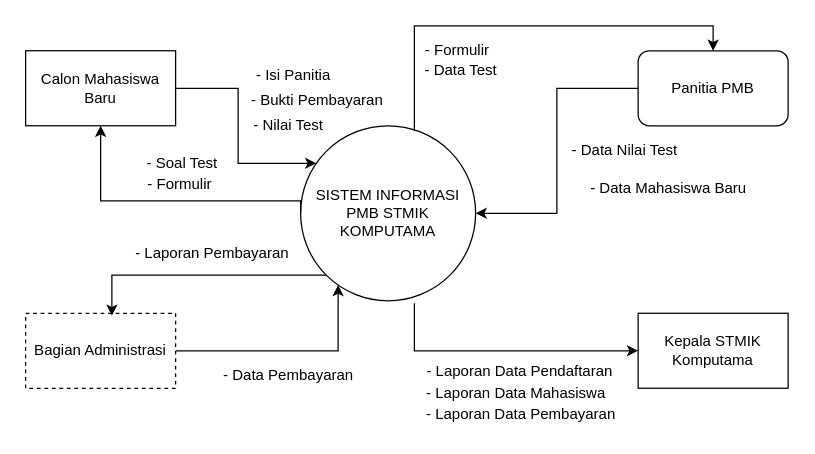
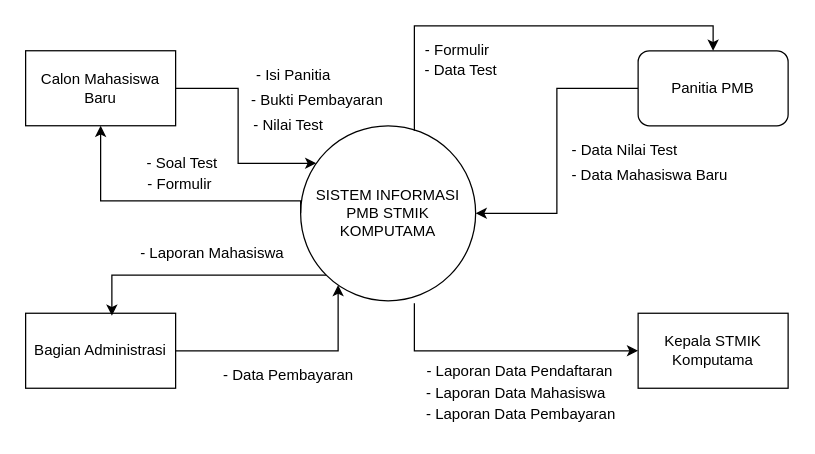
  <mxCell id="0" />
  <mxCell id="1" parent="0" />
  <mxCell id="2" value="SISTEM INFORMASI&lt;br&gt;PMB STMIK KOMPUTAMA" style="ellipse;whiteSpace=wrap;html=1;aspect=fixed;" vertex="1" parent="1"><mxGeometry x="240" y="100" width="140" height="140" as="geometry" /></mxCell>
  <mxCell id="3" value="" style="edgeStyle=orthogonalEdgeStyle;rounded=0;orthogonalLoop=1;jettySize=auto;html=1;" edge="1" parent="1" source="4" target="2"><mxGeometry relative="1" as="geometry"><Array as="points"><mxPoint x="190" y="70" /><mxPoint x="190" y="130" /></Array></mxGeometry></mxCell>
  <mxCell id="4" value="Calon Mahasiswa Baru" style="rounded=0;whiteSpace=wrap;html=1;" vertex="1" parent="1"><mxGeometry x="20" y="40" width="120" height="60" as="geometry" /></mxCell>
  <mxCell id="5" value="" style="edgeStyle=orthogonalEdgeStyle;rounded=0;orthogonalLoop=1;jettySize=auto;html=1;" edge="1" parent="1" source="6" target="2"><mxGeometry relative="1" as="geometry" /></mxCell>
  <mxCell id="6" value="Panitia PMB" style="whiteSpace=wrap;html=1;rounded=1;" vertex="1" parent="1"><mxGeometry x="510" y="40" width="120" height="60" as="geometry" /></mxCell>
  <mxCell id="7" value="" style="edgeStyle=orthogonalEdgeStyle;rounded=0;orthogonalLoop=1;jettySize=auto;html=1;" edge="1" parent="1" source="8" target="2"><mxGeometry relative="1" as="geometry"><Array as="points"><mxPoint x="270" y="280" /></Array></mxGeometry></mxCell>
- <mxCell id="8" value="Bagian Administrasi" style="rounded=0;whiteSpace=wrap;html=1;dashed=1;" vertex="1" parent="1"><mxGeometry x="20" y="250" width="120" height="60" as="geometry" /></mxCell>
+ <mxCell id="8" value="Bagian Administrasi" style="rounded=0;whiteSpace=wrap;html=1;" vertex="1" parent="1"><mxGeometry x="20" y="250" width="120" height="60" as="geometry" /></mxCell>
  <mxCell id="9" value="" style="edgeStyle=orthogonalEdgeStyle;rounded=0;orthogonalLoop=1;jettySize=auto;html=1;exitX=0.65;exitY=1.014;exitDx=0;exitDy=0;exitPerimeter=0;entryX=0;entryY=0.5;entryDx=0;entryDy=0;" edge="1" parent="1" source="2" target="10"><mxGeometry relative="1" as="geometry"><mxPoint x="410" y="310" as="targetPoint" /><Array as="points"><mxPoint x="331" y="280" /></Array></mxGeometry></mxCell>
  <mxCell id="10" value="Kepala STMIK Komputama" style="rounded=0;whiteSpace=wrap;html=1;" vertex="1" parent="1"><mxGeometry x="510" y="250" width="120" height="60" as="geometry" /></mxCell>
  <mxCell id="11" value="- Isi Panitia" style="text;html=1;align=center;verticalAlign=middle;resizable=0;points=[];autosize=1;strokeColor=none;fillColor=none;" vertex="1" parent="1"><mxGeometry x="194" y="50" width="80" height="20" as="geometry" /></mxCell>
  <mxCell id="12" value="- Bukti Pembayaran" style="text;html=1;align=center;verticalAlign=middle;resizable=0;points=[];autosize=1;strokeColor=none;fillColor=none;" vertex="1" parent="1"><mxGeometry x="193" y="70" width="120" height="20" as="geometry" /></mxCell>
  <mxCell id="13" value="- Nilai Test" style="text;html=1;align=center;verticalAlign=middle;resizable=0;points=[];autosize=1;strokeColor=none;fillColor=none;" vertex="1" parent="1"><mxGeometry x="195" y="90" width="70" height="20" as="geometry" /></mxCell>
  <mxCell id="14" value="" style="edgeStyle=orthogonalEdgeStyle;rounded=0;orthogonalLoop=1;jettySize=auto;html=1;exitX=0;exitY=0.5;exitDx=0;exitDy=0;entryX=0.5;entryY=1;entryDx=0;entryDy=0;" edge="1" parent="1" source="2" target="4"><mxGeometry relative="1" as="geometry"><mxPoint x="100" y="130" as="sourcePoint" /><mxPoint x="212.554" y="190" as="targetPoint" /><Array as="points"><mxPoint x="240" y="160" /><mxPoint x="80" y="160" /></Array></mxGeometry></mxCell>
  <mxCell id="15" value="- Formulir" style="text;html=1;align=center;verticalAlign=middle;resizable=0;points=[];autosize=1;strokeColor=none;fillColor=none;" vertex="1" parent="1"><mxGeometry x="108" y="137" width="70" height="20" as="geometry" /></mxCell>
  <mxCell id="16" value="- Soal Test" style="text;html=1;align=center;verticalAlign=middle;resizable=0;points=[];autosize=1;strokeColor=none;fillColor=none;" vertex="1" parent="1"><mxGeometry x="110" y="120" width="70" height="20" as="geometry" /></mxCell>
  <mxCell id="17" value="- Data Pembayaran" style="text;html=1;align=center;verticalAlign=middle;resizable=0;points=[];autosize=1;strokeColor=none;fillColor=none;" vertex="1" parent="1"><mxGeometry x="170" y="290" width="120" height="20" as="geometry" /></mxCell>
  <mxCell id="18" value="" style="edgeStyle=orthogonalEdgeStyle;rounded=0;orthogonalLoop=1;jettySize=auto;html=1;entryX=0.575;entryY=0.033;entryDx=0;entryDy=0;entryPerimeter=0;exitX=0;exitY=1;exitDx=0;exitDy=0;" edge="1" parent="1" source="2" target="8"><mxGeometry relative="1" as="geometry"><mxPoint x="274" y="200" as="sourcePoint" /><mxPoint x="144" y="300" as="targetPoint" /></mxGeometry></mxCell>
- <mxCell id="19" value="- Laporan Pembayaran" style="text;html=1;align=center;verticalAlign=middle;resizable=0;points=[];autosize=1;strokeColor=none;fillColor=none;" vertex="1" parent="1"><mxGeometry x="99" y="192" width="140" height="20" as="geometry" /></mxCell>
+ <mxCell id="19" value="- Laporan Mahasiswa" style="text;html=1;align=center;verticalAlign=middle;resizable=0;points=[];autosize=1;strokeColor=none;fillColor=none;" vertex="1" parent="1"><mxGeometry x="99" y="192" width="140" height="20" as="geometry" /></mxCell>
  <mxCell id="20" value="- Data Nilai Test" style="text;html=1;align=center;verticalAlign=middle;resizable=0;points=[];autosize=1;strokeColor=none;fillColor=none;" vertex="1" parent="1"><mxGeometry x="449" y="110" width="100" height="20" as="geometry" /></mxCell>
- <mxCell id="21" value="- Data Mahasiswa Baru" style="text;html=1;align=center;verticalAlign=middle;resizable=0;points=[];autosize=1;strokeColor=none;fillColor=none;" vertex="1" parent="1"><mxGeometry x="464" y="140" width="140" height="20" as="geometry" /></mxCell>
+ <mxCell id="21" value="- Data Mahasiswa Baru" style="text;html=1;align=center;verticalAlign=middle;resizable=0;points=[];autosize=1;strokeColor=none;fillColor=none;" vertex="1" parent="1"><mxGeometry x="449" y="130" width="140" height="20" as="geometry" /></mxCell>
  <mxCell id="22" value="" style="edgeStyle=orthogonalEdgeStyle;rounded=0;orthogonalLoop=1;jettySize=auto;html=1;exitX=0.65;exitY=0.029;exitDx=0;exitDy=0;exitPerimeter=0;entryX=0.5;entryY=0;entryDx=0;entryDy=0;" edge="1" parent="1" source="2" target="6"><mxGeometry relative="1" as="geometry"><mxPoint x="330" y="20" as="sourcePoint" /><mxPoint x="442.554" y="80" as="targetPoint" /><Array as="points"><mxPoint x="331" y="20" /><mxPoint x="570" y="20" /></Array></mxGeometry></mxCell>
  <mxCell id="23" value="- Formulir" style="text;html=1;align=center;verticalAlign=middle;resizable=0;points=[];autosize=1;strokeColor=none;fillColor=none;" vertex="1" parent="1"><mxGeometry x="330" y="30" width="70" height="20" as="geometry" /></mxCell>
  <mxCell id="24" value="- Data Test" style="text;html=1;align=center;verticalAlign=middle;resizable=0;points=[];autosize=1;strokeColor=none;fillColor=none;" vertex="1" parent="1"><mxGeometry x="333" y="46" width="70" height="20" as="geometry" /></mxCell>
  <mxCell id="25" value="- Laporan Data Pendaftaran" style="text;html=1;align=center;verticalAlign=middle;resizable=0;points=[];autosize=1;strokeColor=none;fillColor=none;" vertex="1" parent="1"><mxGeometry x="335" y="287" width="160" height="20" as="geometry" /></mxCell>
  <mxCell id="26" value="- Laporan Data Mahasiswa" style="text;html=1;align=center;verticalAlign=middle;resizable=0;points=[];autosize=1;strokeColor=none;fillColor=none;" vertex="1" parent="1"><mxGeometry x="332" y="304" width="160" height="20" as="geometry" /></mxCell>
  <mxCell id="27" value="- Laporan Data Pembayaran" style="text;html=1;align=center;verticalAlign=middle;resizable=0;points=[];autosize=1;strokeColor=none;fillColor=none;" vertex="1" parent="1"><mxGeometry x="331" y="321" width="170" height="20" as="geometry" /></mxCell>
